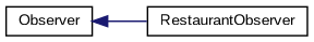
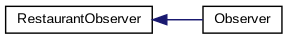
  digraph {
    rankdir=LR
    fontname="Liberation Sans"
    node [color=black fillcolor=white fontname="Liberation Sans" fontsize=10 shape=record style=filled]
    n1 [height=0.2 label=Observer width=0.4]
    n2 [height=0.2 label=RestaurantObserver width=0.4]
-   n1 -> n2 [color=midnightblue dir=back fontname="Liberation Sans" fontsize=10 labelfontname=Helvetica labelfontsize=10 style=solid]
+   n2 -> n1 [color=midnightblue dir=back fontname="Liberation Sans" fontsize=10 labelfontname=Helvetica labelfontsize=10 style=solid]
  }
